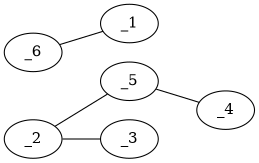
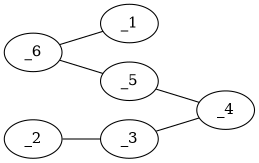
  graph {
    rankdir=LR
    n1 [label=_6 x=0.564659 y=2.89353]
    _1 [x=1.04588 y=0.427964]
    _4 [x=1.43673 y=1.97722]
    _2 [x=2.5 y=3]
    _3 [x=1.97578 y=0.540436]
    _5 [x=2.37993 y=2.24542]
    n1 -- _1
    _2 -- _3
-   _2 -- _5
+   n1 -- _5
+   _3 -- _4
    _5 -- _4
  }
